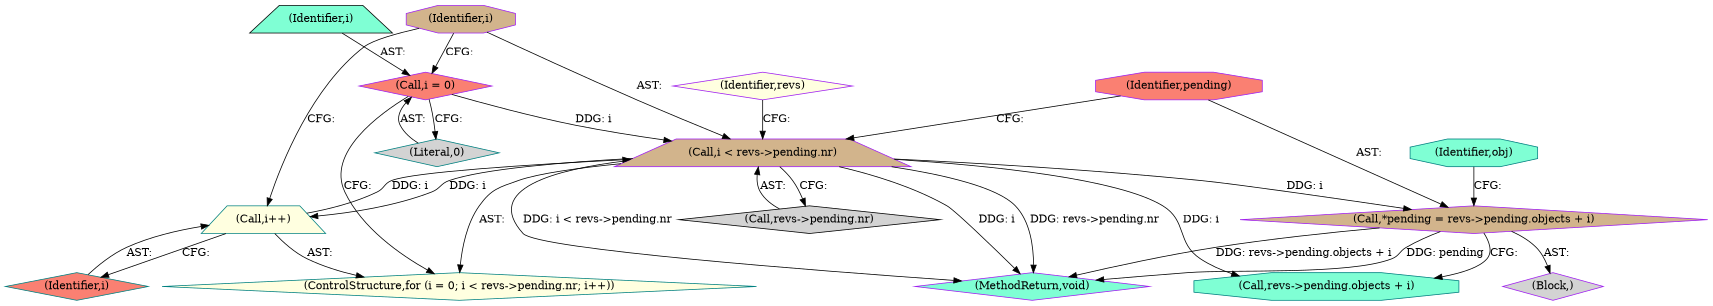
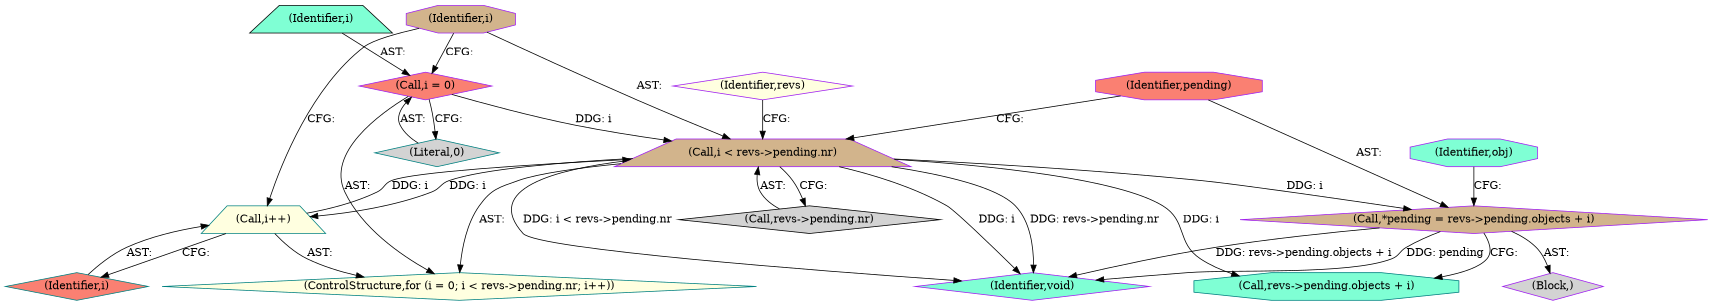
  digraph {
    node [color=purple fillcolor=aquamarine shape=diamond style=filled]
    n1 [fillcolor=tan label="(Call,*pending = revs->pending.objects + i)"]
    n2 [color=teal label="(Call,revs->pending.objects + i)" shape=octagon]
    n3 [fillcolor=lightgrey label="(Block,)"]
-   n4 [label="(MethodReturn,void)"]
+   n4 [label="(Identifier,void)"]
    n5 [fillcolor=tan label="(Call,i < revs->pending.nr)" shape=trapezium]
    n6 [color=teal fillcolor=lightyellow label="(Call,i++)" shape=trapezium]
    n7 [color=teal fillcolor=lightyellow label="(ControlStructure,for (i = 0; i < revs->pending.nr; i++))"]
    n8 [color=black fillcolor=lightgrey label="(Call,revs->pending.nr)"]
    n9 [color=teal fillcolor=salmon label="(Identifier,i)"]
    n10 [fillcolor=salmon label="(Call,i = 0)"]
    n11 [color=teal fillcolor=lightgrey label="(Literal,0)"]
-   n12 [color=teal label="(Identifier,obj)" shape=octagon]
+   n12 [label="(Identifier,obj)" shape=octagon]
    n13 [fillcolor=salmon label="(Identifier,pending)" shape=octagon]
    n14 [fillcolor=tan label="(Identifier,i)" shape=octagon]
    n15 [color=black label="(Identifier,i)" shape=trapezium]
    n16 [fillcolor=lightyellow label="(Identifier,revs)"]
    n1 -> n2 [label="CFG: "]
    n1 -> n3 [label="AST: "]
    n1 -> n4 [label="DDG: revs->pending.objects + i"]
    n1 -> n4 [label="DDG: pending"]
    n5 -> n1 [label="DDG: i"]
    n5 -> n2 [label="DDG: i"]
    n5 -> n4 [label="DDG: i"]
    n5 -> n4 [label="DDG: revs->pending.nr"]
    n5 -> n4 [label="DDG: i < revs->pending.nr"]
    n5 -> n6 [label="DDG: i"]
    n5 -> n7 [label="AST: "]
    n5 -> n8 [label="CFG: "]
    n6 -> n5 [label="DDG: i"]
    n6 -> n7 [label="AST: "]
    n6 -> n9 [label="CFG: "]
    n8 -> n5 [label="AST: "]
    n9 -> n6 [label="AST: "]
    n10 -> n5 [label="DDG: i"]
-   n10 -> n7 [label="CFG: "]
+   n10 -> n7 [label="AST: "]
    n10 -> n11 [label="CFG: "]
    n11 -> n10 [label="AST: "]
    n12 -> n1 [label="CFG: "]
    n13 -> n1 [label="AST: "]
    n13 -> n5 [label="CFG: "]
    n14 -> n5 [label="AST: "]
    n14 -> n6 [label="CFG: "]
    n14 -> n10 [label="CFG: "]
    n15 -> n10 [label="AST: "]
    n16 -> n5 [label="CFG: "]
  }
